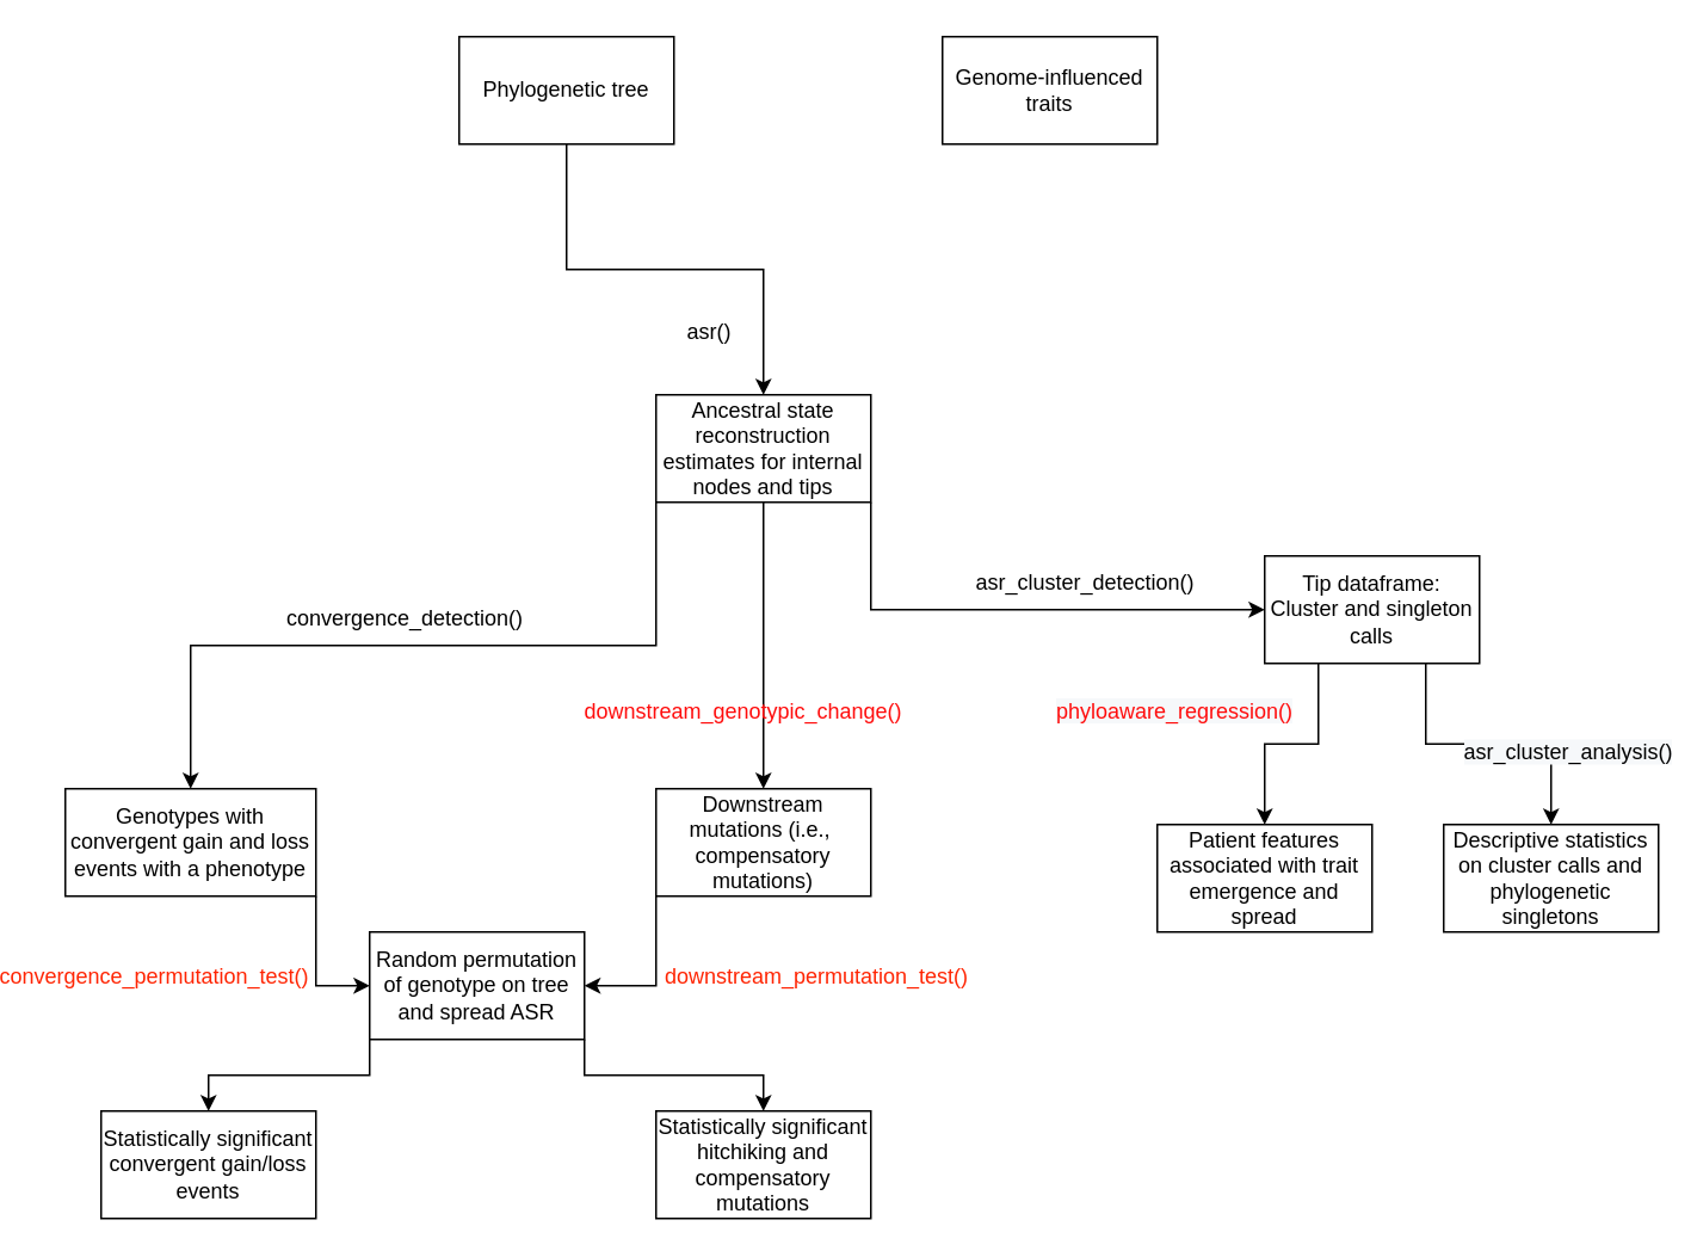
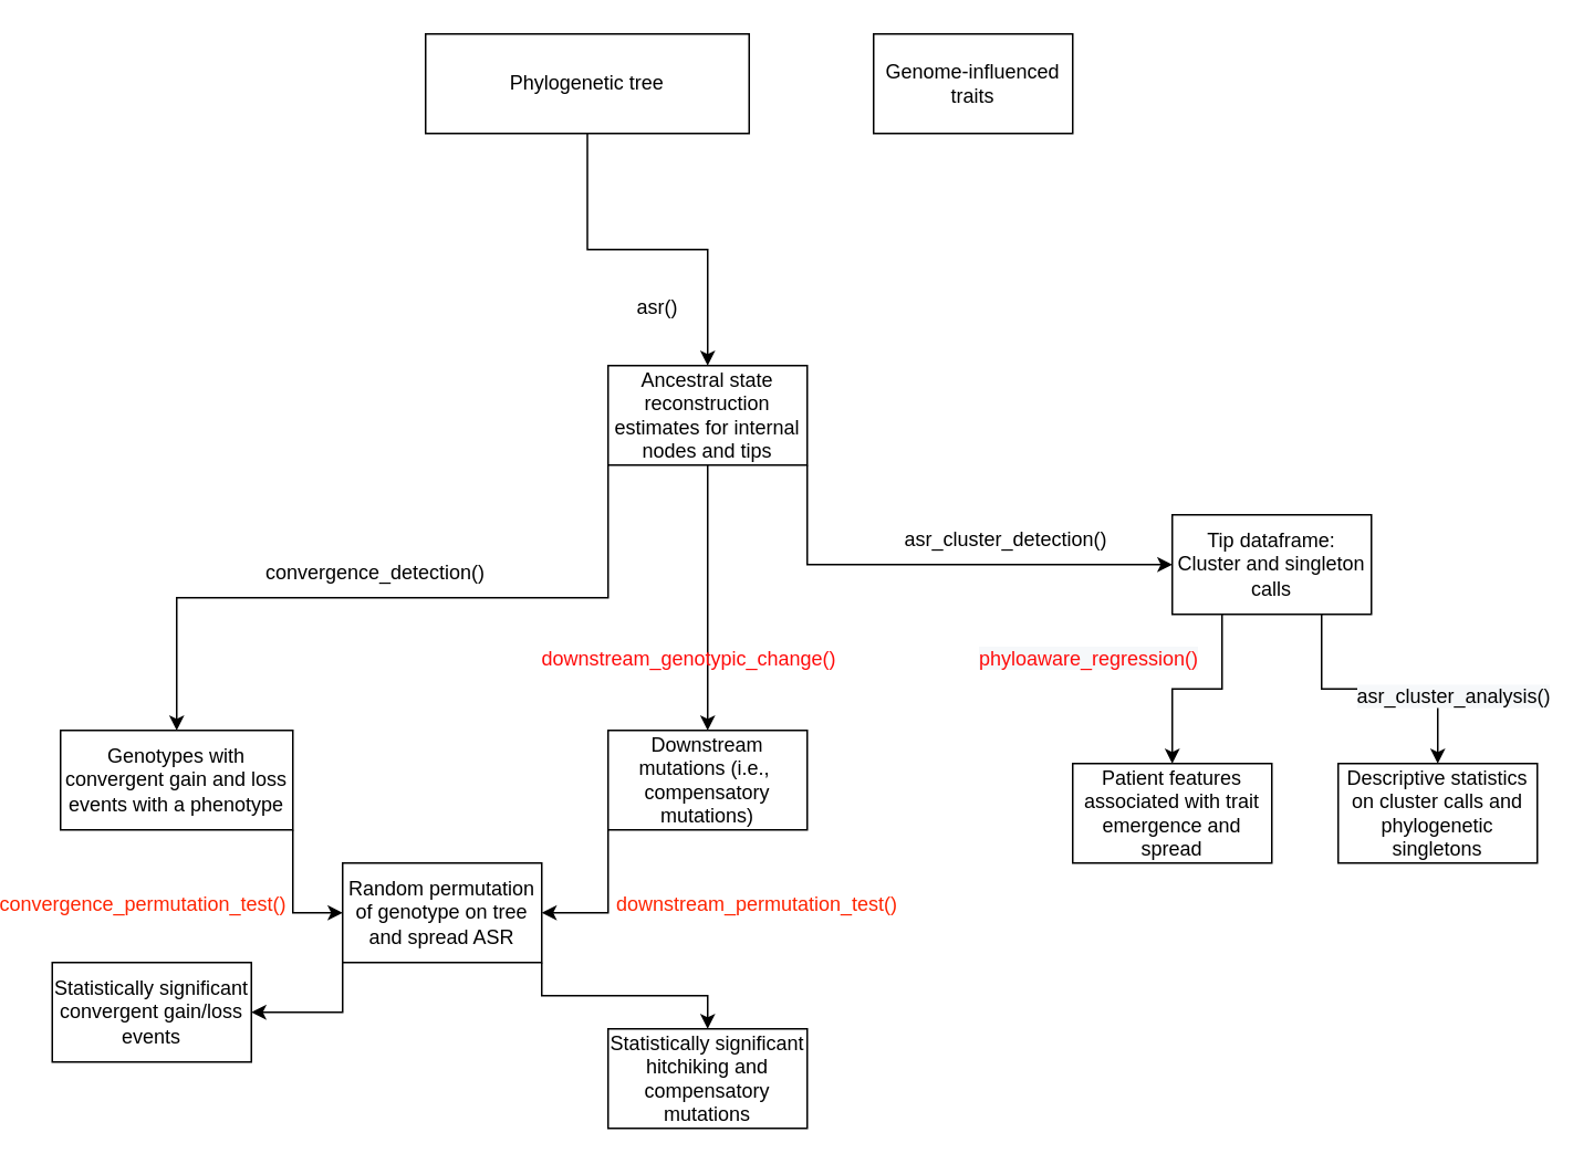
  <mxCell id="0" />
  <mxCell id="1" parent="0" />
  <mxCell id="2" style="edgeStyle=orthogonalEdgeStyle;rounded=0;orthogonalLoop=1;jettySize=auto;html=1;exitX=0.5;exitY=1;exitDx=0;exitDy=0;" parent="1" source="3" target="7" edge="1"><mxGeometry relative="1" as="geometry" /></mxCell>
- <mxCell id="3" value="Phylogenetic tree" style="rounded=0;whiteSpace=wrap;html=1;" parent="1" vertex="1"><mxGeometry x="240" width="120" height="60" as="geometry" y="20" /></mxCell>
+ <mxCell id="3" value="Phylogenetic tree" style="rounded=0;whiteSpace=wrap;html=1;" parent="1" vertex="1"><mxGeometry x="240" y="20" width="195" height="60" as="geometry" /></mxCell>
  <mxCell id="4" style="edgeStyle=orthogonalEdgeStyle;rounded=0;orthogonalLoop=1;jettySize=auto;html=1;exitX=1;exitY=1;exitDx=0;exitDy=0;entryX=0;entryY=0.5;entryDx=0;entryDy=0;" parent="1" source="7" target="29" edge="1"><mxGeometry relative="1" as="geometry" /></mxCell>
  <mxCell id="5" style="edgeStyle=orthogonalEdgeStyle;rounded=0;orthogonalLoop=1;jettySize=auto;html=1;exitX=0;exitY=1;exitDx=0;exitDy=0;" parent="1" source="7" target="12" edge="1"><mxGeometry relative="1" as="geometry" /></mxCell>
  <mxCell id="6" style="edgeStyle=orthogonalEdgeStyle;rounded=0;orthogonalLoop=1;jettySize=auto;html=1;exitX=0.5;exitY=1;exitDx=0;exitDy=0;" parent="1" source="7" target="17" edge="1"><mxGeometry relative="1" as="geometry" /></mxCell>
  <mxCell id="7" value="Ancestral state reconstruction estimates for internal nodes and tips" style="rounded=0;whiteSpace=wrap;html=1;" parent="1" vertex="1"><mxGeometry x="350" y="220" width="120" height="60" as="geometry" /></mxCell>
  <mxCell id="8" value="asr()" style="text;strokeColor=none;align=center;fillColor=none;html=1;verticalAlign=middle;whiteSpace=wrap;rounded=0;" parent="1" vertex="1"><mxGeometry x="350" y="170" width="60" height="30" as="geometry" /></mxCell>
  <mxCell id="9" value="Descriptive statistics on cluster calls and phylogenetic singletons" style="rounded=0;whiteSpace=wrap;html=1;" parent="1" vertex="1"><mxGeometry x="790" y="460" width="120" height="60" as="geometry" /></mxCell>
  <mxCell id="10" value="asr_cluster_detection()" style="text;strokeColor=none;align=center;fillColor=none;html=1;verticalAlign=middle;whiteSpace=wrap;rounded=0;" parent="1" vertex="1"><mxGeometry x="560" y="310" width="60" height="30" as="geometry" /></mxCell>
  <mxCell id="11" style="edgeStyle=orthogonalEdgeStyle;rounded=0;orthogonalLoop=1;jettySize=auto;html=1;exitX=1;exitY=1;exitDx=0;exitDy=0;entryX=0;entryY=0.5;entryDx=0;entryDy=0;" parent="1" source="12" target="26" edge="1"><mxGeometry relative="1" as="geometry"><Array as="points"><mxPoint x="160" y="550" /></Array></mxGeometry></mxCell>
  <mxCell id="12" value="Genotypes with convergent gain and loss events with a phenotype" style="rounded=0;whiteSpace=wrap;html=1;textDirection=ltr;horizontal=1;verticalAlign=middle;" parent="1" vertex="1"><mxGeometry x="20" y="440" width="140" height="60" as="geometry" /></mxCell>
  <mxCell id="13" value="&lt;span style=&quot;text-align: start; background-color: rgb(255, 255, 255);&quot;&gt;&lt;font style=&quot;color: rgb(0, 0, 0);&quot; face=&quot;Helvetica&quot;&gt;convergence_detection()&lt;/font&gt;&lt;/span&gt;" style="text;strokeColor=none;align=center;fillColor=none;html=1;verticalAlign=middle;whiteSpace=wrap;rounded=0;fontColor=#FF0000;" parent="1" vertex="1"><mxGeometry x="180" y="330" width="60" height="30" as="geometry" /></mxCell>
  <mxCell id="14" value="Patient features associated with trait emergence and spread" style="rounded=0;whiteSpace=wrap;html=1;" parent="1" vertex="1"><mxGeometry x="630" y="460" width="120" height="60" as="geometry" /></mxCell>
  <mxCell id="15" value="&lt;span style=&quot;text-align: start; background-color: rgb(246, 248, 250);&quot;&gt;&lt;font style=&quot;&quot; face=&quot;Helvetica&quot;&gt;phyloaware_regression()&lt;/font&gt;&lt;/span&gt;" style="text;strokeColor=none;align=center;fillColor=none;html=1;verticalAlign=middle;whiteSpace=wrap;rounded=0;fontColor=#FF0C0C;" parent="1" vertex="1"><mxGeometry x="610" y="382" width="60" height="30" as="geometry" /></mxCell>
  <mxCell id="16" style="edgeStyle=orthogonalEdgeStyle;rounded=0;orthogonalLoop=1;jettySize=auto;html=1;exitX=0;exitY=1;exitDx=0;exitDy=0;entryX=1;entryY=0.5;entryDx=0;entryDy=0;" parent="1" source="17" target="26" edge="1"><mxGeometry relative="1" as="geometry" /></mxCell>
  <mxCell id="17" value="Downstream mutations (i.e.,&amp;nbsp; compensatory mutations)" style="whiteSpace=wrap;html=1;" parent="1" vertex="1"><mxGeometry x="350" y="440" width="120" height="60" as="geometry" /></mxCell>
  <mxCell id="18" value="&lt;div style=&quot;text-align: start;&quot;&gt;&lt;span style=&quot;background-color: transparent;&quot;&gt;downstream_genotypic_change()&lt;/span&gt;&lt;/div&gt;" style="text;strokeColor=none;align=center;fillColor=none;html=1;verticalAlign=middle;whiteSpace=wrap;rounded=0;fontColor=#FF0C0C;" parent="1" vertex="1"><mxGeometry x="369" y="382" width="60" height="30" as="geometry" /></mxCell>
  <mxCell id="19" value="Genome-influenced traits" style="rounded=0;whiteSpace=wrap;html=1;" parent="1" vertex="1"><mxGeometry x="510" width="120" height="60" as="geometry" y="20" /></mxCell>
- <mxCell id="20" value="Statistically significant convergent gain/loss events" style="rounded=0;whiteSpace=wrap;html=1;" parent="1" vertex="1"><mxGeometry x="40" y="620" width="120" height="60" as="geometry" /></mxCell>
+ <mxCell id="20" value="Statistically significant convergent gain/loss events" style="rounded=0;whiteSpace=wrap;html=1;" parent="1" vertex="1"><mxGeometry x="15" y="580" width="120" height="60" as="geometry" /></mxCell>
  <mxCell id="21" value="Statistically significant hitchiking and compensatory mutations" style="rounded=0;whiteSpace=wrap;html=1;" parent="1" vertex="1"><mxGeometry x="350" y="620" width="120" height="60" as="geometry" /></mxCell>
  <mxCell id="22" value="&lt;span style=&quot;color: rgb(255, 36, 2);&quot;&gt;convergence_permutation_test()&lt;/span&gt;" style="text;strokeColor=none;align=center;fillColor=none;html=1;verticalAlign=middle;whiteSpace=wrap;rounded=0;" parent="1" vertex="1"><mxGeometry x="40" y="530" width="60" height="30" as="geometry" /></mxCell>
  <mxCell id="23" value="&lt;span style=&quot;color: rgb(255, 36, 2);&quot;&gt;downstream_permutation_test()&lt;/span&gt;" style="text;strokeColor=none;align=center;fillColor=none;html=1;verticalAlign=middle;whiteSpace=wrap;rounded=0;" parent="1" vertex="1"><mxGeometry x="410" y="530" width="60" height="30" as="geometry" /></mxCell>
  <mxCell id="24" style="edgeStyle=orthogonalEdgeStyle;rounded=0;orthogonalLoop=1;jettySize=auto;html=1;exitX=0;exitY=1;exitDx=0;exitDy=0;" parent="1" source="26" target="20" edge="1"><mxGeometry relative="1" as="geometry" /></mxCell>
  <mxCell id="25" style="edgeStyle=orthogonalEdgeStyle;rounded=0;orthogonalLoop=1;jettySize=auto;html=1;exitX=1;exitY=1;exitDx=0;exitDy=0;entryX=0.5;entryY=0;entryDx=0;entryDy=0;" parent="1" source="26" target="21" edge="1"><mxGeometry relative="1" as="geometry" /></mxCell>
  <mxCell id="26" value="Random permutation of genotype on tree and spread ASR" style="rounded=0;whiteSpace=wrap;html=1;" parent="1" vertex="1"><mxGeometry x="190" y="520" width="120" height="60" as="geometry" /></mxCell>
  <mxCell id="27" style="edgeStyle=orthogonalEdgeStyle;rounded=0;orthogonalLoop=1;jettySize=auto;html=1;exitX=0.25;exitY=1;exitDx=0;exitDy=0;" parent="1" source="29" target="14" edge="1"><mxGeometry relative="1" as="geometry" /></mxCell>
  <mxCell id="28" style="edgeStyle=orthogonalEdgeStyle;rounded=0;orthogonalLoop=1;jettySize=auto;html=1;exitX=0.75;exitY=1;exitDx=0;exitDy=0;" parent="1" source="29" target="9" edge="1"><mxGeometry relative="1" as="geometry" /></mxCell>
  <mxCell id="29" value="Tip dataframe: Cluster and singleton calls" style="rounded=0;whiteSpace=wrap;html=1;" parent="1" vertex="1"><mxGeometry x="690" y="310" width="120" height="60" as="geometry" /></mxCell>
  <mxCell id="30" value="&lt;span style=&quot;text-align: start; background-color: rgb(246, 248, 250);&quot;&gt;&lt;font style=&quot;color: rgb(0, 0, 0);&quot; face=&quot;Helvetica&quot;&gt;asr_cluster_analysis()&lt;/font&gt;&lt;/span&gt;" style="text;strokeColor=none;align=center;fillColor=none;html=1;verticalAlign=middle;whiteSpace=wrap;rounded=0;fontColor=#FF0C0C;" parent="1" vertex="1"><mxGeometry x="830" y="405" width="60" height="30" as="geometry" /></mxCell>
